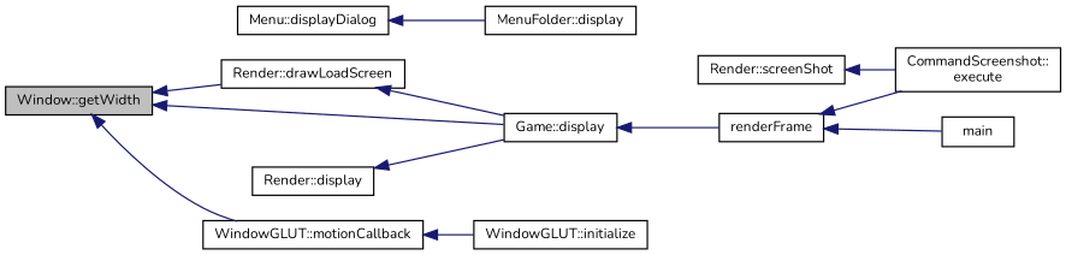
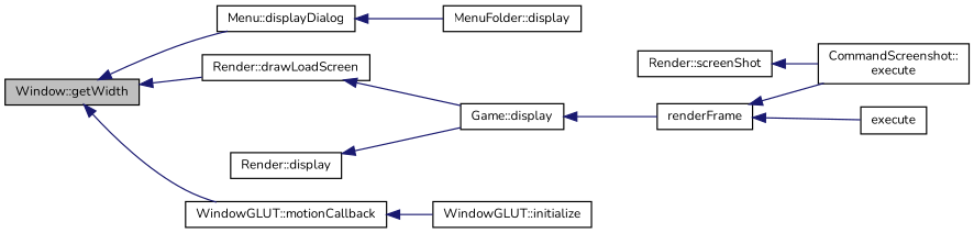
  digraph {
    fontname=Nunito
    rankdir=LR
    node [color=black fillcolor=white fontname=Nunito fontsize=10 shape=record style=filled]
    edge [color=midnightblue dir=back fontname=Nunito fontsize=10 labelfontname=Helvetica labelfontsize=10 style=solid]
    n1 [fillcolor=grey75 fontcolor=black height=0.2 label="Window::getWidth" width=0.4]
    n2 [height=0.2 label="Menu::displayDialog" width=0.4]
    n3 [height=0.2 label="Render::drawLoadScreen" width=0.4]
    n4 [height=0.2 label="WindowGLUT::motionCallback" width=0.4]
    n5 [height=0.2 label="MenuFolder::display" width=0.4]
    n6 [height=0.2 label="Render::screenShot" width=0.4]
    n7 [height=0.2 label="CommandScreenshot::\lexecute" width=0.4]
    n8 [height=0.2 label="Game::display" width=0.4]
    n9 [height=0.2 label="WindowGLUT::initialize" width=0.4]
    n10 [height=0.2 label="Render::display" width=0.4]
    n11 [height=0.2 label=renderFrame width=0.4]
-   n12 [height=0.2 label=main width=0.4]
-   n1 -> n8
+   n12 [height=0.2 label=execute width=0.4]
+   n1 -> n2
    n1 -> n3
    n1 -> n4
    n2 -> n5
    n3 -> n8
    n4 -> n9
    n6 -> n7
    n8 -> n11
    n10 -> n8
    n11 -> n7
    n11 -> n12
  }
